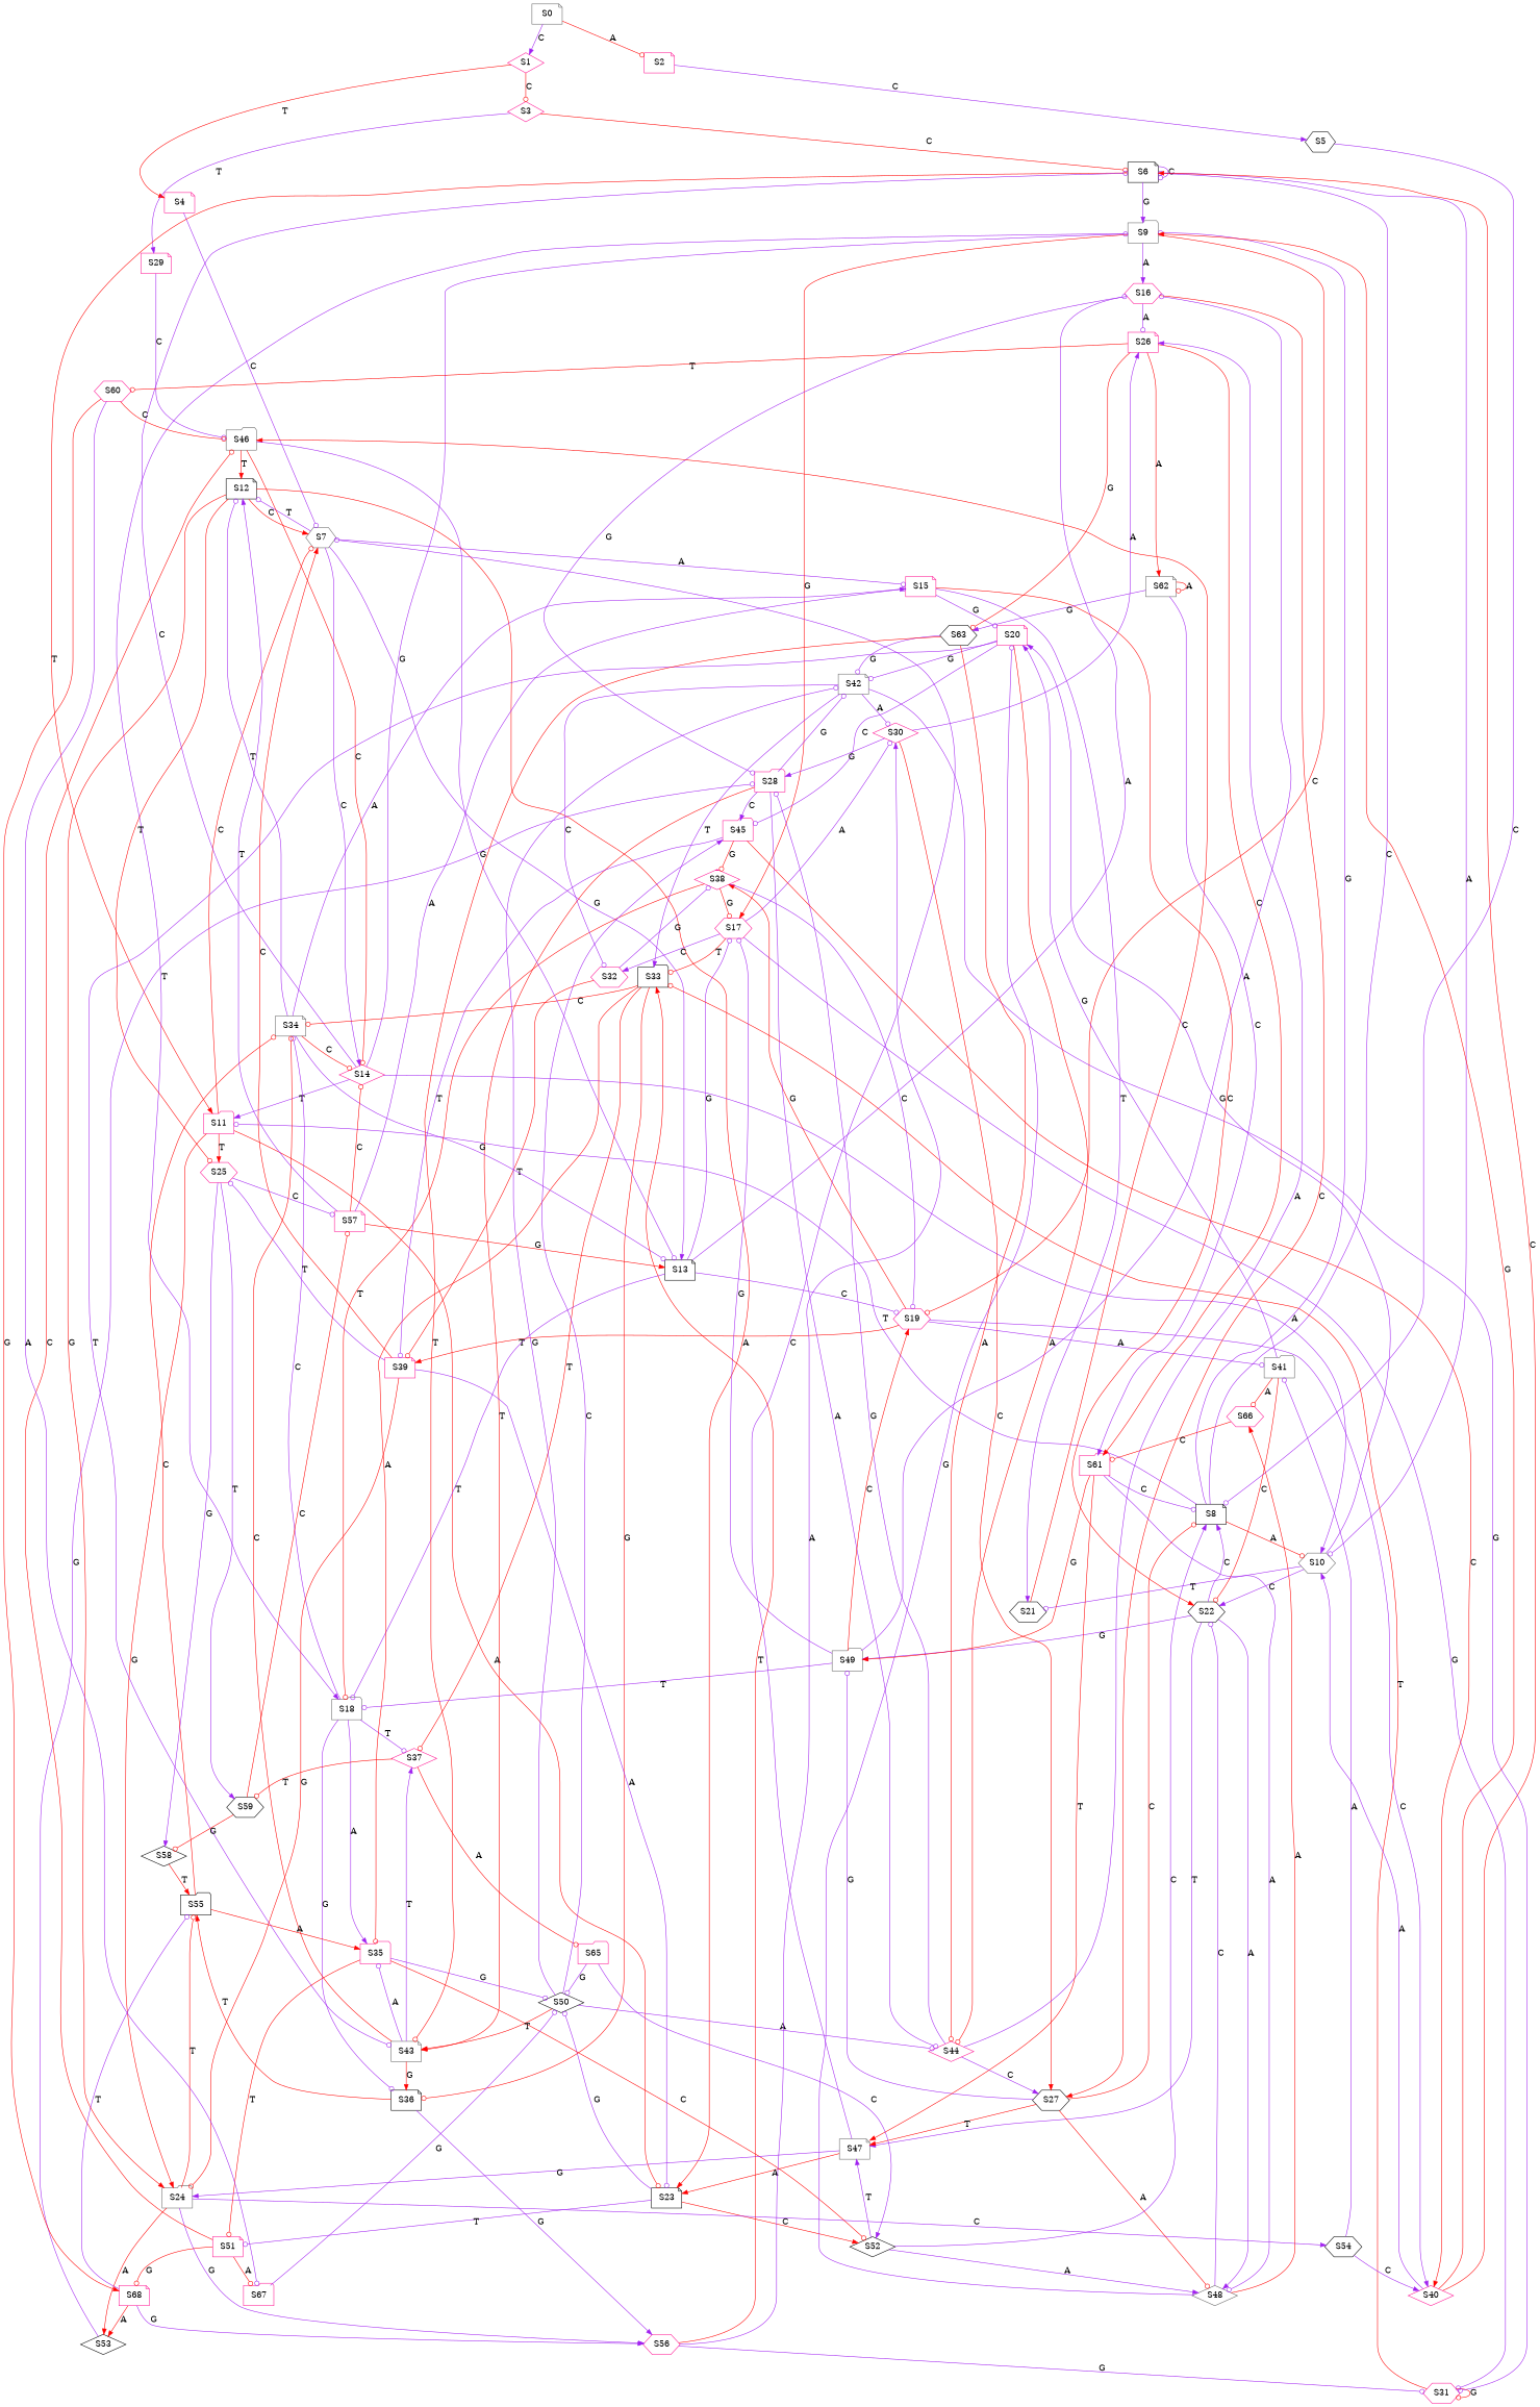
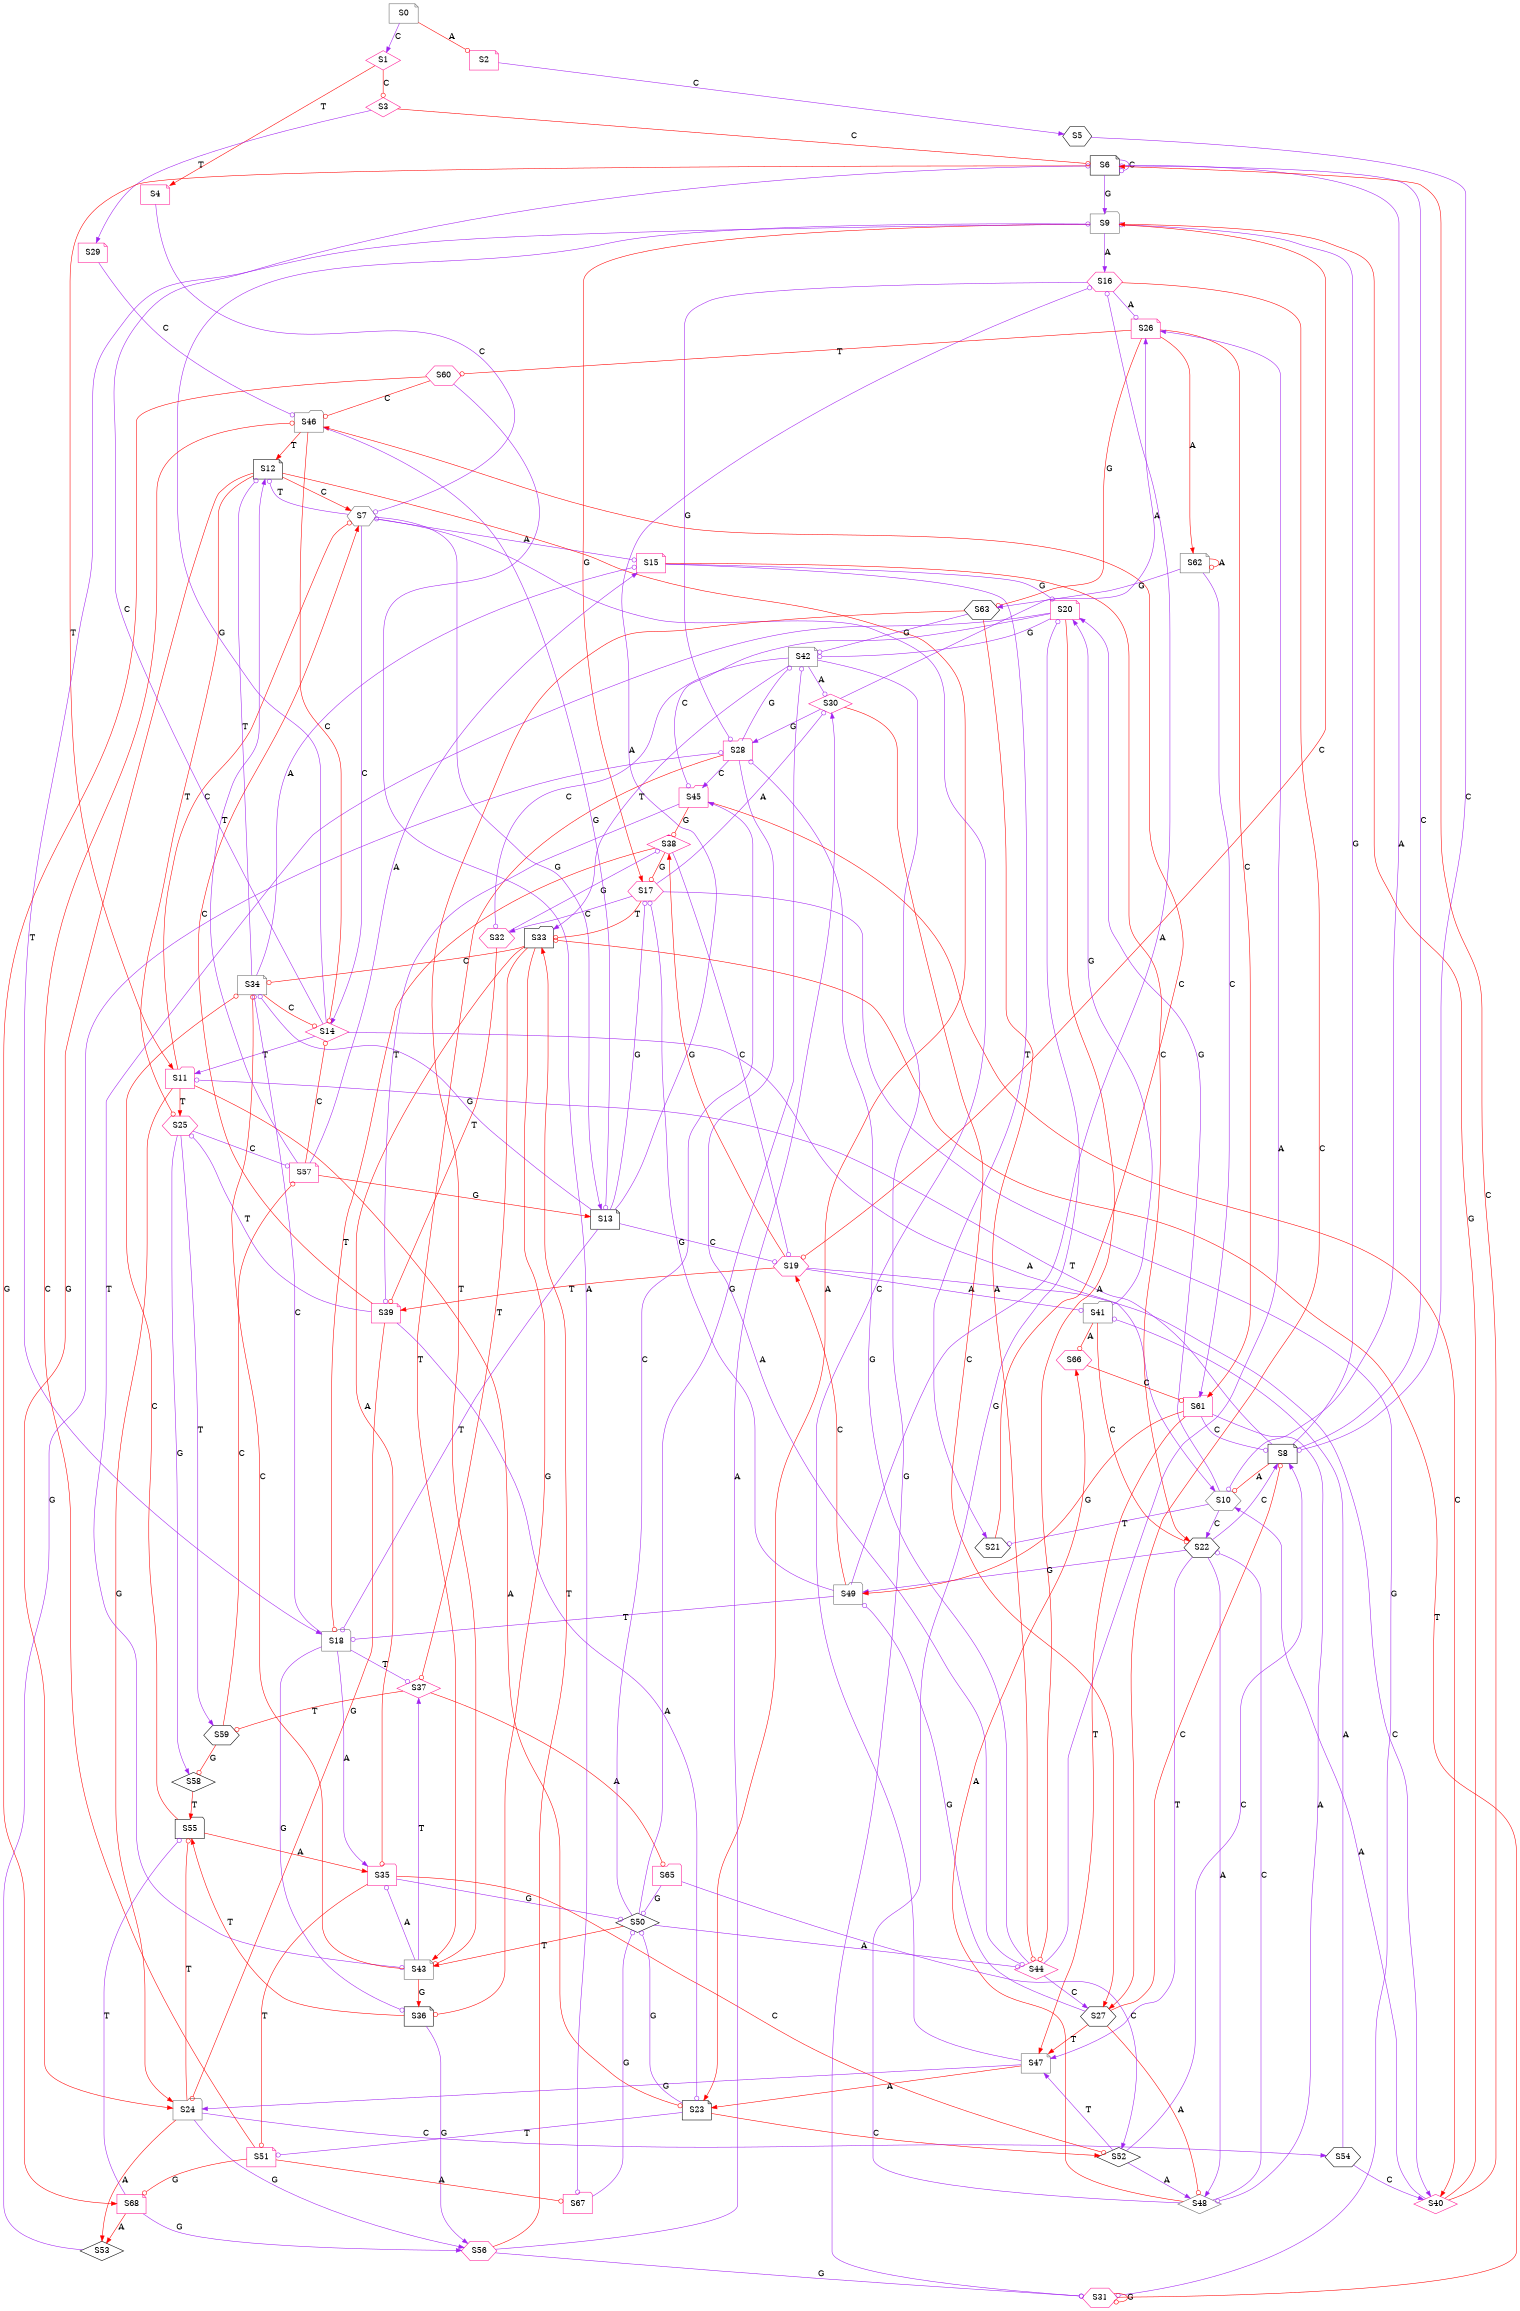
  strict digraph {
    node [color=deeppink shape=note]
    edge [arrowhead=odot color=purple]
    S0 [color=gray40]
    S1 [shape=diamond]
    S2
    S3 [shape=diamond]
    S4
    S5 [color=black shape=hexagon]
    S6 [color=black]
    S29
    S7 [color=gray40 shape=hexagon]
    S8 [color=black]
    S9 [color=gray40 shape=folder]
    S10 [color=gray40 shape=hexagon]
    S11 [shape=folder]
    S12 [color=black]
    S13 [color=black]
    S14 [shape=diamond]
    S15
    S16 [shape=hexagon]
    S17 [shape=hexagon]
    S18 [color=gray40 shape=folder]
    S19 [shape=hexagon]
    S20
    S21 [color=black shape=hexagon]
    S22 [color=black shape=hexagon]
    S23 [color=black]
    S24 [color=gray40 shape=folder]
    S25 [shape=hexagon]
    S26
    S27 [color=black shape=hexagon]
    S28 [shape=folder]
    S30 [shape=diamond]
    S31 [shape=hexagon]
    S32 [shape=hexagon]
    S33 [color=black shape=folder]
    S34 [color=gray40]
    S35 [shape=folder]
    S36 [color=black]
    S37 [shape=diamond]
    S38 [shape=diamond]
    S39
    S40 [shape=diamond]
    S41 [color=gray40 shape=folder]
    S42 [color=gray40]
    S43 [color=gray40]
    S44 [shape=diamond]
    S45 [shape=folder]
    S46 [color=gray40 shape=folder]
    S47 [color=gray40]
    S48 [color=gray40 shape=diamond]
    S49 [color=gray40 shape=folder]
    S50 [color=black shape=diamond]
    S51
    S52 [color=black shape=diamond]
    S53 [color=black shape=diamond]
    S54 [color=black shape=hexagon]
    S55 [color=black shape=folder]
    S56 [shape=hexagon]
    S57
    S58 [color=black shape=diamond]
    S59 [color=black shape=hexagon]
    S60 [shape=hexagon]
    S61 [shape=folder]
    S62 [color=gray40]
    S63 [color=black shape=hexagon]
    S65 [shape=folder]
    S66 [shape=hexagon]
    S67 [shape=folder]
    S68
    S0 -> S1 [arrowhead=normal label=C]
    S0 -> S2 [color=red label=A]
    S1 -> S3 [color=red label=C]
    S1 -> S4 [arrowhead=normal color=red label=T]
    S2 -> S5 [arrowhead=normal label=C]
    S3 -> S6 [color=red label=C]
    S3 -> S29 [arrowhead=normal label=T]
    S4 -> S7 [label=C]
    S5 -> S8 [label=C]
    S6 -> S6 [label=C]
    S6 -> S9 [arrowhead=normal label=G]
    S6 -> S10 [label=A]
    S6 -> S11 [arrowhead=normal color=red label=T]
    S29 -> S46 [label=C]
    S7 -> S12 [label=T]
    S7 -> S13 [arrowhead=normal label=G]
    S7 -> S14 [arrowhead=normal label=C]
    S7 -> S15 [label=A]
    S8 -> S6 [label=C]
    S8 -> S9 [label=G]
    S8 -> S10 [color=red label=A]
    S8 -> S11 [label=T]
    S9 -> S16 [arrowhead=normal label=A]
    S9 -> S17 [arrowhead=normal color=red label=G]
    S9 -> S18 [arrowhead=normal label=T]
    S9 -> S19 [color=red label=C]
    S10 -> S20 [arrowhead=normal label=G]
    S10 -> S21 [label=T]
    S10 -> S22 [arrowhead=normal label=C]
    S11 -> S7 [color=red label=C]
    S11 -> S23 [color=red label=A]
    S11 -> S24 [arrowhead=normal color=red label=G]
    S11 -> S25 [arrowhead=normal color=red label=T]
    S12 -> S7 [arrowhead=normal color=red label=C]
    S12 -> S23 [arrowhead=normal color=red label=A]
    S12 -> S24 [arrowhead=normal color=red label=G]
    S12 -> S25 [color=red label=T]
    S13 -> S16 [label=A]
    S13 -> S17 [label=G]
    S13 -> S18 [label=T]
    S13 -> S19 [label=C]
    S14 -> S6 [label=C]
    S14 -> S9 [label=G]
    S14 -> S10 [arrowhead=normal label=A]
    S14 -> S11 [arrowhead=normal label=T]
    S15 -> S20 [label=G]
    S15 -> S21 [arrowhead=normal label=T]
    S15 -> S22 [arrowhead=normal color=red label=C]
    S16 -> S26 [label=A]
    S16 -> S27 [arrowhead=normal color=red label=C]
    S16 -> S28 [label=G]
    S17 -> S30 [label=A]
    S17 -> S31 [label=G]
    S17 -> S32 [arrowhead=normal label=C]
    S17 -> S33 [color=red label=T]
    S18 -> S34 [label=C]
    S18 -> S35 [arrowhead=normal label=A]
    S18 -> S36 [label=G]
    S18 -> S37 [label=T]
    S19 -> S38 [arrowhead=normal color=red label=G]
    S19 -> S39 [arrowhead=normal color=red label=T]
    S19 -> S40 [arrowhead=normal label=C]
    S19 -> S41 [label=A]
    S20 -> S42 [label=G]
    S20 -> S43 [label=T]
    S20 -> S44 [color=red label=A]
    S20 -> S45 [label=C]
    S21 -> S46 [arrowhead=normal color=red label=C]
    S22 -> S8 [arrowhead=normal label=C]
    S22 -> S47 [arrowhead=normal label=T]
    S22 -> S48 [arrowhead=normal label=A]
    S22 -> S49 [arrowhead=normal label=G]
    S23 -> S50 [label=G]
    S23 -> S51 [label=T]
    S23 -> S52 [arrowhead=normal color=red label=C]
    S24 -> S53 [arrowhead=normal color=red label=A]
    S24 -> S54 [arrowhead=normal label=C]
    S24 -> S55 [color=red label=T]
    S24 -> S56 [arrowhead=normal label=G]
    S25 -> S57 [label=C]
    S25 -> S58 [arrowhead=normal label=G]
    S25 -> S59 [arrowhead=normal label=T]
    S26 -> S60 [color=red label=T]
    S26 -> S61 [arrowhead=normal color=red label=C]
    S26 -> S62 [arrowhead=normal color=red label=A]
    S26 -> S63 [color=red label=G]
    S27 -> S8 [color=red label=C]
    S27 -> S47 [arrowhead=normal color=red label=T]
    S27 -> S48 [color=red label=A]
    S27 -> S49 [label=G]
    S28 -> S42 [label=G]
    S28 -> S43 [arrowhead=normal color=red label=T]
    S28 -> S44 [label=A]
    S28 -> S45 [arrowhead=normal label=C]
    S30 -> S26 [arrowhead=normal label=A]
    S30 -> S27 [arrowhead=normal color=red label=C]
    S30 -> S28 [arrowhead=normal label=G]
    S31 -> S31 [color=red label=G]
    S31 -> S33 [color=red label=T]
    S32 -> S38 [label=G]
    S32 -> S39 [color=red label=T]
    S33 -> S34 [color=red label=C]
    S33 -> S35 [color=red label=A]
    S33 -> S36 [color=red label=G]
    S33 -> S37 [color=red label=T]
    S34 -> S12 [label=T]
-   S34 -> S13 [label=G]
+   S13 -> S34 [label=G]
    S34 -> S14 [color=red label=C]
    S34 -> S15 [label=A]
    S35 -> S50 [label=G]
    S35 -> S51 [color=red label=T]
    S35 -> S52 [color=red label=C]
    S36 -> S55 [arrowhead=normal color=red label=T]
    S36 -> S56 [arrowhead=normal label=G]
    S37 -> S59 [color=red label=T]
    S37 -> S65 [color=red label=A]
    S38 -> S17 [color=red label=G]
    S38 -> S18 [color=red label=T]
    S38 -> S19 [label=C]
    S39 -> S7 [arrowhead=normal color=red label=C]
    S39 -> S23 [label=A]
    S39 -> S24 [color=red label=G]
    S39 -> S25 [label=T]
    S40 -> S6 [arrowhead=normal color=red label=C]
    S40 -> S9 [arrowhead=normal color=red label=G]
    S40 -> S10 [arrowhead=normal label=A]
    S41 -> S20 [arrowhead=normal label=G]
    S41 -> S22 [color=red label=C]
    S41 -> S66 [color=red label=A]
    S42 -> S30 [label=A]
    S42 -> S31 [label=G]
    S42 -> S32 [label=C]
    S42 -> S33 [arrowhead=normal label=T]
    S43 -> S34 [color=red label=C]
    S43 -> S35 [label=A]
    S43 -> S36 [arrowhead=normal color=red label=G]
    S43 -> S37 [arrowhead=normal label=T]
    S44 -> S26 [arrowhead=normal label=A]
    S44 -> S27 [arrowhead=normal label=C]
    S44 -> S28 [label=G]
    S45 -> S38 [color=red label=G]
    S45 -> S39 [label=T]
    S45 -> S40 [arrowhead=normal color=red label=C]
    S46 -> S12 [arrowhead=normal color=red label=T]
    S46 -> S13 [label=G]
    S46 -> S14 [color=red label=C]
    S47 -> S7 [label=C]
    S47 -> S23 [arrowhead=normal color=red label=A]
    S47 -> S24 [arrowhead=normal label=G]
    S48 -> S20 [label=G]
    S48 -> S22 [label=C]
    S48 -> S66 [arrowhead=normal color=red label=A]
    S49 -> S16 [label=A]
    S49 -> S17 [label=G]
    S49 -> S18 [label=T]
    S49 -> S19 [arrowhead=normal color=red label=C]
    S50 -> S42 [label=G]
    S50 -> S43 [arrowhead=normal color=red label=T]
    S50 -> S44 [label=A]
    S50 -> S45 [arrowhead=normal label=C]
    S51 -> S46 [color=red label=C]
    S51 -> S67 [color=red label=A]
    S51 -> S68 [color=red label=G]
    S52 -> S8 [arrowhead=normal label=C]
    S52 -> S47 [arrowhead=normal label=T]
    S52 -> S48 [arrowhead=normal label=A]
    S53 -> S28 [label=G]
    S54 -> S40 [arrowhead=normal label=C]
    S54 -> S41 [label=A]
    S55 -> S34 [color=red label=C]
    S55 -> S35 [arrowhead=normal color=red label=A]
    S56 -> S30 [arrowhead=normal label=A]
    S56 -> S31 [label=G]
    S56 -> S33 [arrowhead=normal color=red label=T]
    S57 -> S12 [arrowhead=normal label=T]
    S57 -> S13 [arrowhead=normal color=red label=G]
    S57 -> S14 [color=red label=C]
    S57 -> S15 [arrowhead=normal label=A]
    S58 -> S55 [arrowhead=normal color=red label=T]
    S59 -> S57 [color=red label=C]
    S59 -> S58 [color=red label=G]
    S60 -> S46 [color=red label=C]
    S60 -> S67 [label=A]
    S60 -> S68 [arrowhead=normal color=red label=G]
    S61 -> S8 [label=C]
    S61 -> S47 [arrowhead=normal color=red label=T]
    S61 -> S48 [label=A]
    S61 -> S49 [arrowhead=normal color=red label=G]
    S62 -> S61 [arrowhead=normal label=C]
    S62 -> S62 [color=red label=A]
    S62 -> S63 [arrowhead=normal label=G]
    S63 -> S42 [label=G]
    S63 -> S43 [color=red label=T]
    S63 -> S44 [color=red label=A]
    S65 -> S50 [label=G]
    S65 -> S52 [arrowhead=normal label=C]
    S66 -> S61 [color=red label=C]
    S67 -> S50 [label=G]
    S68 -> S53 [arrowhead=normal color=red label=A]
    S68 -> S55 [label=T]
    S68 -> S56 [arrowhead=normal label=G]
  }
